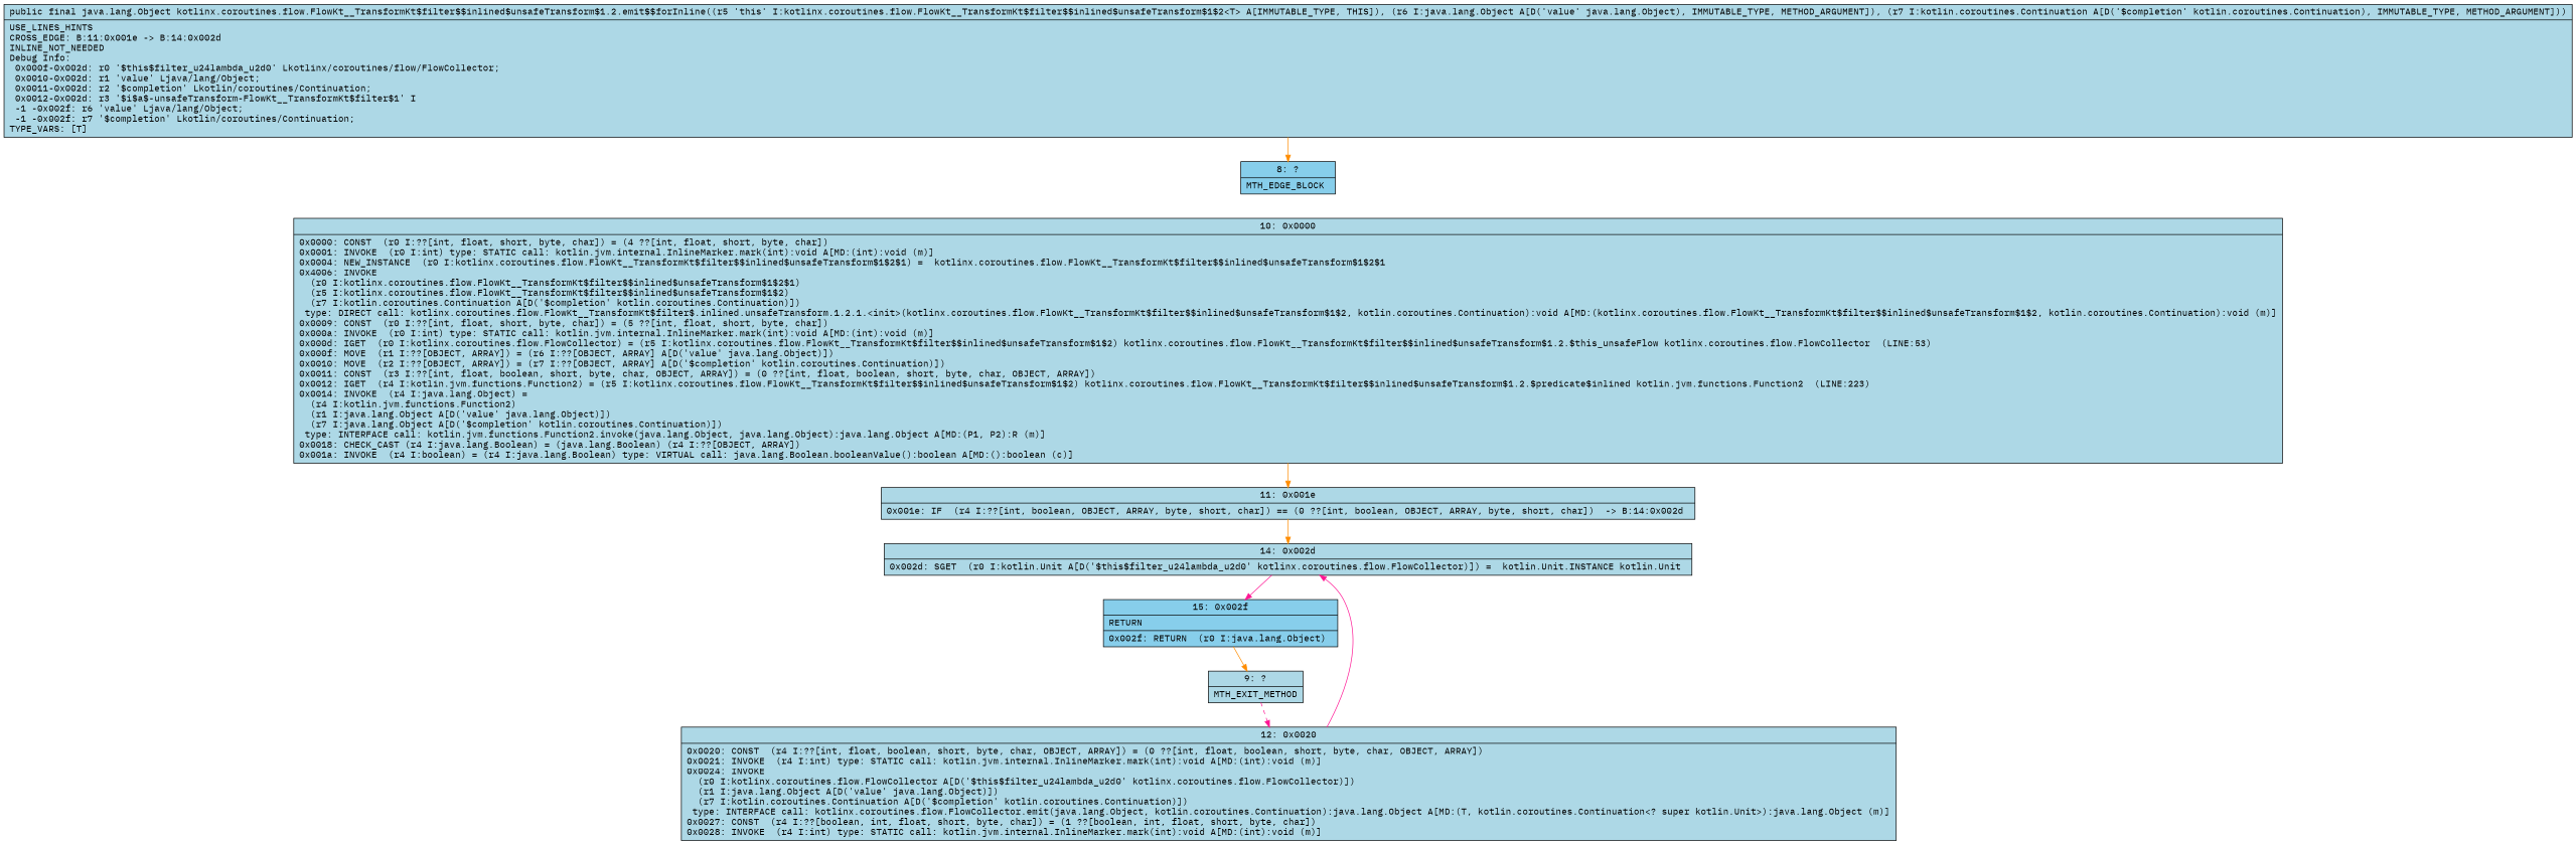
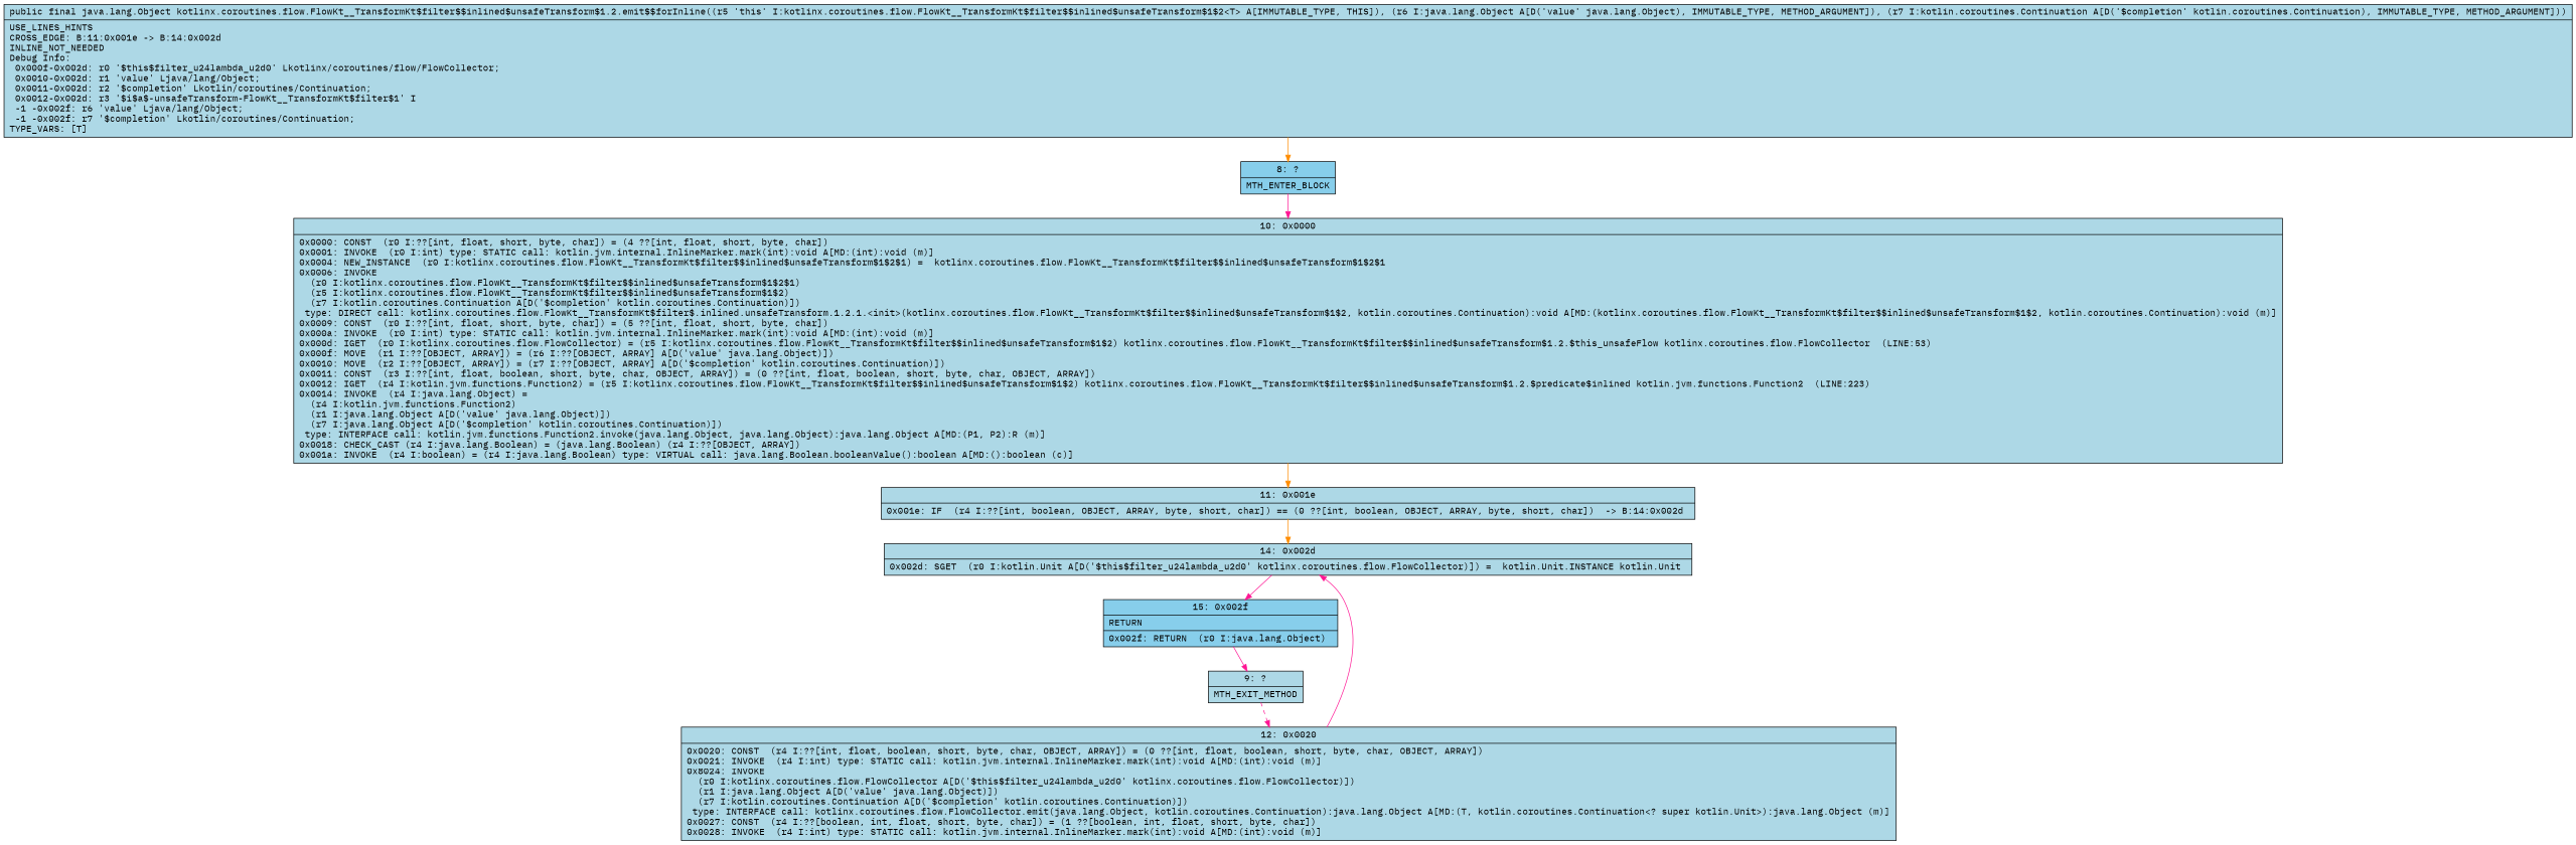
  digraph {
    fontname="IBM Plex Mono"
    node [fillcolor=lightblue fontname="IBM Plex Mono" shape=record style=filled]
    edge [color=deeppink fontname="IBM Plex Mono"]
-   n1 [fillcolor=skyblue label="{8\:\ ?|MTH_EDGE_BLOCK\l}"]
-   n2 [label="{10\:\ 0x0000|0x0000: CONST  (r0 I:??[int, float, short, byte, char]) = (4 ??[int, float, short, byte, char]) \l0x0001: INVOKE  (r0 I:int) type: STATIC call: kotlin.jvm.internal.InlineMarker.mark(int):void A[MD:(int):void (m)]\l0x0004: NEW_INSTANCE  (r0 I:kotlinx.coroutines.flow.FlowKt__TransformKt$filter$$inlined$unsafeTransform$1$2$1) =  kotlinx.coroutines.flow.FlowKt__TransformKt$filter$$inlined$unsafeTransform$1$2$1 \l0x4006: INVOKE  \l  (r0 I:kotlinx.coroutines.flow.FlowKt__TransformKt$filter$$inlined$unsafeTransform$1$2$1)\l  (r5 I:kotlinx.coroutines.flow.FlowKt__TransformKt$filter$$inlined$unsafeTransform$1$2)\l  (r7 I:kotlin.coroutines.Continuation A[D('$completion' kotlin.coroutines.Continuation)])\l type: DIRECT call: kotlinx.coroutines.flow.FlowKt__TransformKt$filter$.inlined.unsafeTransform.1.2.1.\<init\>(kotlinx.coroutines.flow.FlowKt__TransformKt$filter$$inlined$unsafeTransform$1$2, kotlin.coroutines.Continuation):void A[MD:(kotlinx.coroutines.flow.FlowKt__TransformKt$filter$$inlined$unsafeTransform$1$2, kotlin.coroutines.Continuation):void (m)]\l0x0009: CONST  (r0 I:??[int, float, short, byte, char]) = (5 ??[int, float, short, byte, char]) \l0x000a: INVOKE  (r0 I:int) type: STATIC call: kotlin.jvm.internal.InlineMarker.mark(int):void A[MD:(int):void (m)]\l0x000d: IGET  (r0 I:kotlinx.coroutines.flow.FlowCollector) = (r5 I:kotlinx.coroutines.flow.FlowKt__TransformKt$filter$$inlined$unsafeTransform$1$2) kotlinx.coroutines.flow.FlowKt__TransformKt$filter$$inlined$unsafeTransform$1.2.$this_unsafeFlow kotlinx.coroutines.flow.FlowCollector  (LINE:53)\l0x000f: MOVE  (r1 I:??[OBJECT, ARRAY]) = (r6 I:??[OBJECT, ARRAY] A[D('value' java.lang.Object)]) \l0x0010: MOVE  (r2 I:??[OBJECT, ARRAY]) = (r7 I:??[OBJECT, ARRAY] A[D('$completion' kotlin.coroutines.Continuation)]) \l0x0011: CONST  (r3 I:??[int, float, boolean, short, byte, char, OBJECT, ARRAY]) = (0 ??[int, float, boolean, short, byte, char, OBJECT, ARRAY]) \l0x0012: IGET  (r4 I:kotlin.jvm.functions.Function2) = (r5 I:kotlinx.coroutines.flow.FlowKt__TransformKt$filter$$inlined$unsafeTransform$1$2) kotlinx.coroutines.flow.FlowKt__TransformKt$filter$$inlined$unsafeTransform$1.2.$predicate$inlined kotlin.jvm.functions.Function2  (LINE:223)\l0x0014: INVOKE  (r4 I:java.lang.Object) = \l  (r4 I:kotlin.jvm.functions.Function2)\l  (r1 I:java.lang.Object A[D('value' java.lang.Object)])\l  (r7 I:java.lang.Object A[D('$completion' kotlin.coroutines.Continuation)])\l type: INTERFACE call: kotlin.jvm.functions.Function2.invoke(java.lang.Object, java.lang.Object):java.lang.Object A[MD:(P1, P2):R (m)]\l0x0018: CHECK_CAST (r4 I:java.lang.Boolean) = (java.lang.Boolean) (r4 I:??[OBJECT, ARRAY]) \l0x001a: INVOKE  (r4 I:boolean) = (r4 I:java.lang.Boolean) type: VIRTUAL call: java.lang.Boolean.booleanValue():boolean A[MD:():boolean (c)]\l}"]
+   n1 [fillcolor=skyblue label="{8\:\ ?|MTH_ENTER_BLOCK\l}"]
+   n2 [label="{10\:\ 0x0000|0x0000: CONST  (r0 I:??[int, float, short, byte, char]) = (4 ??[int, float, short, byte, char]) \l0x0001: INVOKE  (r0 I:int) type: STATIC call: kotlin.jvm.internal.InlineMarker.mark(int):void A[MD:(int):void (m)]\l0x0004: NEW_INSTANCE  (r0 I:kotlinx.coroutines.flow.FlowKt__TransformKt$filter$$inlined$unsafeTransform$1$2$1) =  kotlinx.coroutines.flow.FlowKt__TransformKt$filter$$inlined$unsafeTransform$1$2$1 \l0x0006: INVOKE  \l  (r0 I:kotlinx.coroutines.flow.FlowKt__TransformKt$filter$$inlined$unsafeTransform$1$2$1)\l  (r5 I:kotlinx.coroutines.flow.FlowKt__TransformKt$filter$$inlined$unsafeTransform$1$2)\l  (r7 I:kotlin.coroutines.Continuation A[D('$completion' kotlin.coroutines.Continuation)])\l type: DIRECT call: kotlinx.coroutines.flow.FlowKt__TransformKt$filter$.inlined.unsafeTransform.1.2.1.\<init\>(kotlinx.coroutines.flow.FlowKt__TransformKt$filter$$inlined$unsafeTransform$1$2, kotlin.coroutines.Continuation):void A[MD:(kotlinx.coroutines.flow.FlowKt__TransformKt$filter$$inlined$unsafeTransform$1$2, kotlin.coroutines.Continuation):void (m)]\l0x0009: CONST  (r0 I:??[int, float, short, byte, char]) = (5 ??[int, float, short, byte, char]) \l0x000a: INVOKE  (r0 I:int) type: STATIC call: kotlin.jvm.internal.InlineMarker.mark(int):void A[MD:(int):void (m)]\l0x000d: IGET  (r0 I:kotlinx.coroutines.flow.FlowCollector) = (r5 I:kotlinx.coroutines.flow.FlowKt__TransformKt$filter$$inlined$unsafeTransform$1$2) kotlinx.coroutines.flow.FlowKt__TransformKt$filter$$inlined$unsafeTransform$1.2.$this_unsafeFlow kotlinx.coroutines.flow.FlowCollector  (LINE:53)\l0x000f: MOVE  (r1 I:??[OBJECT, ARRAY]) = (r6 I:??[OBJECT, ARRAY] A[D('value' java.lang.Object)]) \l0x0010: MOVE  (r2 I:??[OBJECT, ARRAY]) = (r7 I:??[OBJECT, ARRAY] A[D('$completion' kotlin.coroutines.Continuation)]) \l0x0011: CONST  (r3 I:??[int, float, boolean, short, byte, char, OBJECT, ARRAY]) = (0 ??[int, float, boolean, short, byte, char, OBJECT, ARRAY]) \l0x0012: IGET  (r4 I:kotlin.jvm.functions.Function2) = (r5 I:kotlinx.coroutines.flow.FlowKt__TransformKt$filter$$inlined$unsafeTransform$1$2) kotlinx.coroutines.flow.FlowKt__TransformKt$filter$$inlined$unsafeTransform$1.2.$predicate$inlined kotlin.jvm.functions.Function2  (LINE:223)\l0x0014: INVOKE  (r4 I:java.lang.Object) = \l  (r4 I:kotlin.jvm.functions.Function2)\l  (r1 I:java.lang.Object A[D('value' java.lang.Object)])\l  (r7 I:java.lang.Object A[D('$completion' kotlin.coroutines.Continuation)])\l type: INTERFACE call: kotlin.jvm.functions.Function2.invoke(java.lang.Object, java.lang.Object):java.lang.Object A[MD:(P1, P2):R (m)]\l0x0018: CHECK_CAST (r4 I:java.lang.Boolean) = (java.lang.Boolean) (r4 I:??[OBJECT, ARRAY]) \l0x001a: INVOKE  (r4 I:boolean) = (r4 I:java.lang.Boolean) type: VIRTUAL call: java.lang.Boolean.booleanValue():boolean A[MD:():boolean (c)]\l}"]
    n3 [label="{11\:\ 0x001e|0x001e: IF  (r4 I:??[int, boolean, OBJECT, ARRAY, byte, short, char]) == (0 ??[int, boolean, OBJECT, ARRAY, byte, short, char])  \-\> B:14:0x002d \l}"]
    n4 [label="{14\:\ 0x002d|0x002d: SGET  (r0 I:kotlin.Unit A[D('$this$filter_u24lambda_u2d0' kotlinx.coroutines.flow.FlowCollector)]) =  kotlin.Unit.INSTANCE kotlin.Unit \l}"]
-   n5 [label="{12\:\ 0x0020|0x0020: CONST  (r4 I:??[int, float, boolean, short, byte, char, OBJECT, ARRAY]) = (0 ??[int, float, boolean, short, byte, char, OBJECT, ARRAY]) \l0x0021: INVOKE  (r4 I:int) type: STATIC call: kotlin.jvm.internal.InlineMarker.mark(int):void A[MD:(int):void (m)]\l0x0024: INVOKE  \l  (r0 I:kotlinx.coroutines.flow.FlowCollector A[D('$this$filter_u24lambda_u2d0' kotlinx.coroutines.flow.FlowCollector)])\l  (r1 I:java.lang.Object A[D('value' java.lang.Object)])\l  (r7 I:kotlin.coroutines.Continuation A[D('$completion' kotlin.coroutines.Continuation)])\l type: INTERFACE call: kotlinx.coroutines.flow.FlowCollector.emit(java.lang.Object, kotlin.coroutines.Continuation):java.lang.Object A[MD:(T, kotlin.coroutines.Continuation\<? super kotlin.Unit\>):java.lang.Object (m)]\l0x0027: CONST  (r4 I:??[boolean, int, float, short, byte, char]) = (1 ??[boolean, int, float, short, byte, char]) \l0x0028: INVOKE  (r4 I:int) type: STATIC call: kotlin.jvm.internal.InlineMarker.mark(int):void A[MD:(int):void (m)]\l}"]
+   n5 [label="{12\:\ 0x0020|0x0020: CONST  (r4 I:??[int, float, boolean, short, byte, char, OBJECT, ARRAY]) = (0 ??[int, float, boolean, short, byte, char, OBJECT, ARRAY]) \l0x0021: INVOKE  (r4 I:int) type: STATIC call: kotlin.jvm.internal.InlineMarker.mark(int):void A[MD:(int):void (m)]\l0x8024: INVOKE  \l  (r0 I:kotlinx.coroutines.flow.FlowCollector A[D('$this$filter_u24lambda_u2d0' kotlinx.coroutines.flow.FlowCollector)])\l  (r1 I:java.lang.Object A[D('value' java.lang.Object)])\l  (r7 I:kotlin.coroutines.Continuation A[D('$completion' kotlin.coroutines.Continuation)])\l type: INTERFACE call: kotlinx.coroutines.flow.FlowCollector.emit(java.lang.Object, kotlin.coroutines.Continuation):java.lang.Object A[MD:(T, kotlin.coroutines.Continuation\<? super kotlin.Unit\>):java.lang.Object (m)]\l0x0027: CONST  (r4 I:??[boolean, int, float, short, byte, char]) = (1 ??[boolean, int, float, short, byte, char]) \l0x0028: INVOKE  (r4 I:int) type: STATIC call: kotlin.jvm.internal.InlineMarker.mark(int):void A[MD:(int):void (m)]\l}"]
    n6 [fillcolor=skyblue label="{15\:\ 0x002f|RETURN\l|0x002f: RETURN  (r0 I:java.lang.Object) \l}"]
    n7 [label="{9\:\ ?|MTH_EXIT_METHOD\l}"]
    n8 [label="{public final java.lang.Object kotlinx.coroutines.flow.FlowKt__TransformKt$filter$$inlined$unsafeTransform$1.2.emit$$forInline((r5 'this' I:kotlinx.coroutines.flow.FlowKt__TransformKt$filter$$inlined$unsafeTransform$1$2\<T\> A[IMMUTABLE_TYPE, THIS]), (r6 I:java.lang.Object A[D('value' java.lang.Object), IMMUTABLE_TYPE, METHOD_ARGUMENT]), (r7 I:kotlin.coroutines.Continuation A[D('$completion' kotlin.coroutines.Continuation), IMMUTABLE_TYPE, METHOD_ARGUMENT]))  | USE_LINES_HINTS\lCROSS_EDGE: B:11:0x001e \-\> B:14:0x002d\lINLINE_NOT_NEEDED\lDebug Info:\l  0x000f\-0x002d: r0 '$this$filter_u24lambda_u2d0' Lkotlinx\/coroutines\/flow\/FlowCollector;\l  0x0010\-0x002d: r1 'value' Ljava\/lang\/Object;\l  0x0011\-0x002d: r2 '$completion' Lkotlin\/coroutines\/Continuation;\l  0x0012\-0x002d: r3 '$i$a$\-unsafeTransform\-FlowKt__TransformKt$filter$1' I\l  \-1 \-0x002f: r6 'value' Ljava\/lang\/Object;\l  \-1 \-0x002f: r7 '$completion' Lkotlin\/coroutines\/Continuation;\lTYPE_VARS: [T]\l}"]
+   n1 -> n2
    n2 -> n3 [color=darkorange]
    n3 -> n4 [color=darkorange]
    n4 -> n6
    n5 -> n4
-   n6 -> n7 [color=darkorange]
+   n6 -> n7
    n7 -> n5 [style=dashed]
    n8 -> n1 [color=darkorange]
  }
